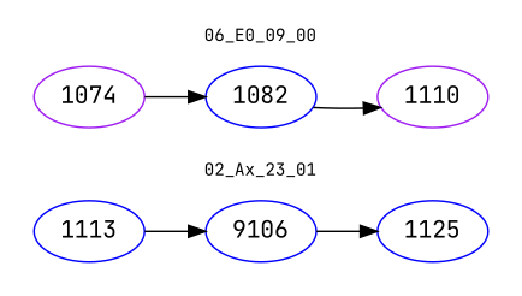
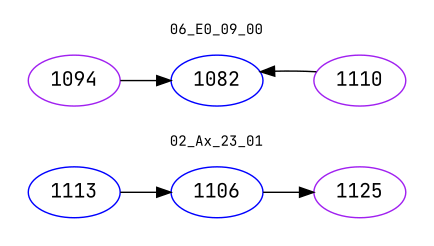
  digraph {
    fontname="JetBrains Mono"
    rankdir=LR
    node [color=blue fontname="JetBrains Mono"]
    edge [color=black fontname="JetBrains Mono"]
    n1 [label=1113]
-   n2 [label=9106]
-   n3 [label=1125]
-   n4 [color=purple label=1074]
+   n2 [label=1106]
+   n3 [color=purple label=1125]
+   n4 [color=purple label=1094]
    n5 [label=1082]
    n6 [color=purple label=1110]
    subgraph cluster_1 {
      color=white
      fontsize=10
      label="02_Ax_23_01"
      n1
      n2
      n3
    }
    subgraph cluster_2 {
      color=white
      fontsize=10
      label="06_E0_09_00"
      n4
      n5
      n6
    }
    n1 -> n2
    n2 -> n3
    n4 -> n5
-   n5 -> n6
+   n6 -> n5
  }
